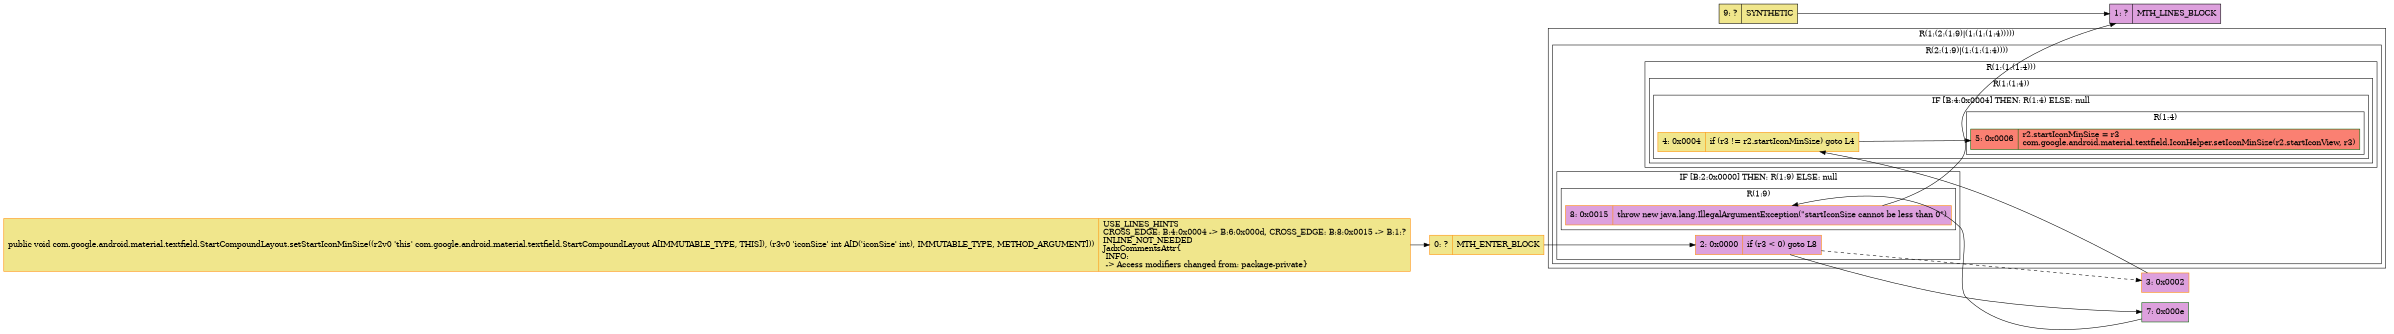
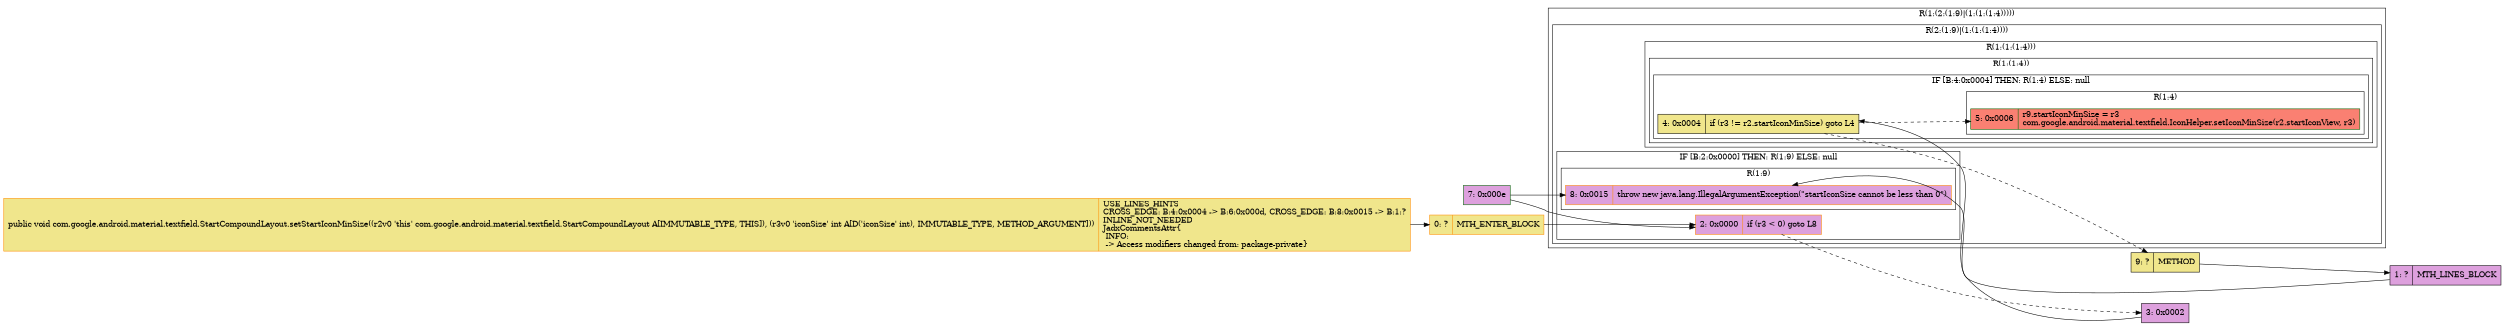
  digraph {
    rankdir=LR
    node [color=darkorange fillcolor=plum shape=record style=filled]
    n1 [label="{8\:\ 0x0015|throw new java.lang.IllegalArgumentException(\"startIconSize cannot be less than 0\")\l}"]
    n2 [label="{2\:\ 0x0000|if (r3 \< 0) goto L8\l}"]
-   n3 [color=darkgreen fillcolor=salmon label="{5\:\ 0x0006|r2.startIconMinSize = r3\lcom.google.android.material.textfield.IconHelper.setIconMinSize(r2.startIconView, r3)\l}"]
-   n4 [fillcolor=khaki label="{4\:\ 0x0004|if (r3 != r2.startIconMinSize) goto L4\l}"]
+   n3 [color=darkgreen fillcolor=salmon label="{5\:\ 0x0006|r9.startIconMinSize = r3\lcom.google.android.material.textfield.IconHelper.setIconMinSize(r2.startIconView, r3)\l}"]
+   n4 [color=black fillcolor=khaki label="{4\:\ 0x0004|if (r3 != r2.startIconMinSize) goto L4\l}"]
    n5 [color=black label="{1\:\ ?|MTH_LINES_BLOCK\l}"]
-   n6 [label="{3\:\ 0x0002}"]
+   n6 [color=black label="{3\:\ 0x0002}"]
    n7 [color=darkgreen label="{7\:\ 0x000e}"]
-   n8 [color=black fillcolor=khaki label="{9\:\ ?|SYNTHETIC\l}"]
+   n8 [color=black fillcolor=khaki label="{9\:\ ?|METHOD\l}"]
    n9 [fillcolor=khaki label="{0\:\ ?|MTH_ENTER_BLOCK\l}"]
    n10 [fillcolor=khaki label="{public void com.google.android.material.textfield.StartCompoundLayout.setStartIconMinSize((r2v0 'this' com.google.android.material.textfield.StartCompoundLayout A[IMMUTABLE_TYPE, THIS]), (r3v0 'iconSize' int A[D('iconSize' int), IMMUTABLE_TYPE, METHOD_ARGUMENT]))  | USE_LINES_HINTS\lCROSS_EDGE: B:4:0x0004 \-\> B:6:0x000d, CROSS_EDGE: B:8:0x0015 \-\> B:1:?\lINLINE_NOT_NEEDED\lJadxCommentsAttr\{\l INFO: \l \-\> Access modifiers changed from: package\-private\}\l}"]
    subgraph cluster_1 {
      label="R(1:(2:(1:9)|(1:(1:(1:4)))))"
      subgraph cluster_2 {
        label="R(2:(1:9)|(1:(1:(1:4))))"
        subgraph cluster_3 {
          label="IF [B:2:0x0000] THEN: R(1:9) ELSE: null"
          n2
          subgraph cluster_4 {
            label="R(1:9)"
            n1
          }
        }
        subgraph cluster_5 {
          label="R(1:(1:(1:4)))"
          subgraph cluster_6 {
            label="R(1:(1:4))"
            subgraph cluster_7 {
              label="IF [B:4:0x0004] THEN: R(1:4) ELSE: null"
              n4
              subgraph cluster_8 {
                label="R(1:4)"
                n3
              }
            }
          }
        }
      }
    }
-   n1 -> n5
+   n5 -> n1
    n2 -> n6 [style=dashed]
-   n2 -> n7
-   n4 -> n3
+   n7 -> n2
+   n4 -> n3 [style=dashed]
+   n4 -> n8 [style=dashed]
    n6 -> n4
    n7 -> n1
    n8 -> n5
    n9 -> n2
    n10 -> n9
  }
